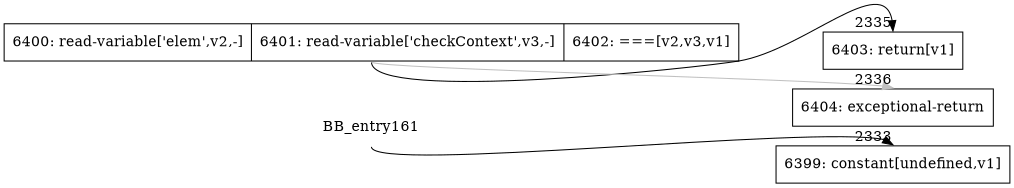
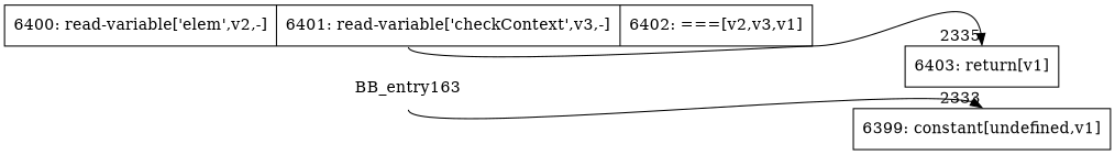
  digraph {
    rankdir=LR
    node [shape=record]
    edge [headport=n tailport=s]
-   BB_entry161 [shape=none]
+   BB_entry161 [shape=none label=BB_entry163]
    n2 [label="{6399: constant[undefined,v1]}"]
    n3 [label="{6400: read-variable['elem',v2,-]|6401: read-variable['checkContext',v3,-]|6402: ===[v2,v3,v1]}"]
    n4 [label="{6403: return[v1]}"]
-   n5 [label="{6404: exceptional-return}"]
    BB_entry161 -> n2 [headlabel="    2333"]
    n3 -> n4 [headlabel="      2335"]
-   n3 -> n5 [color=gray headlabel="      2336"]
  }
